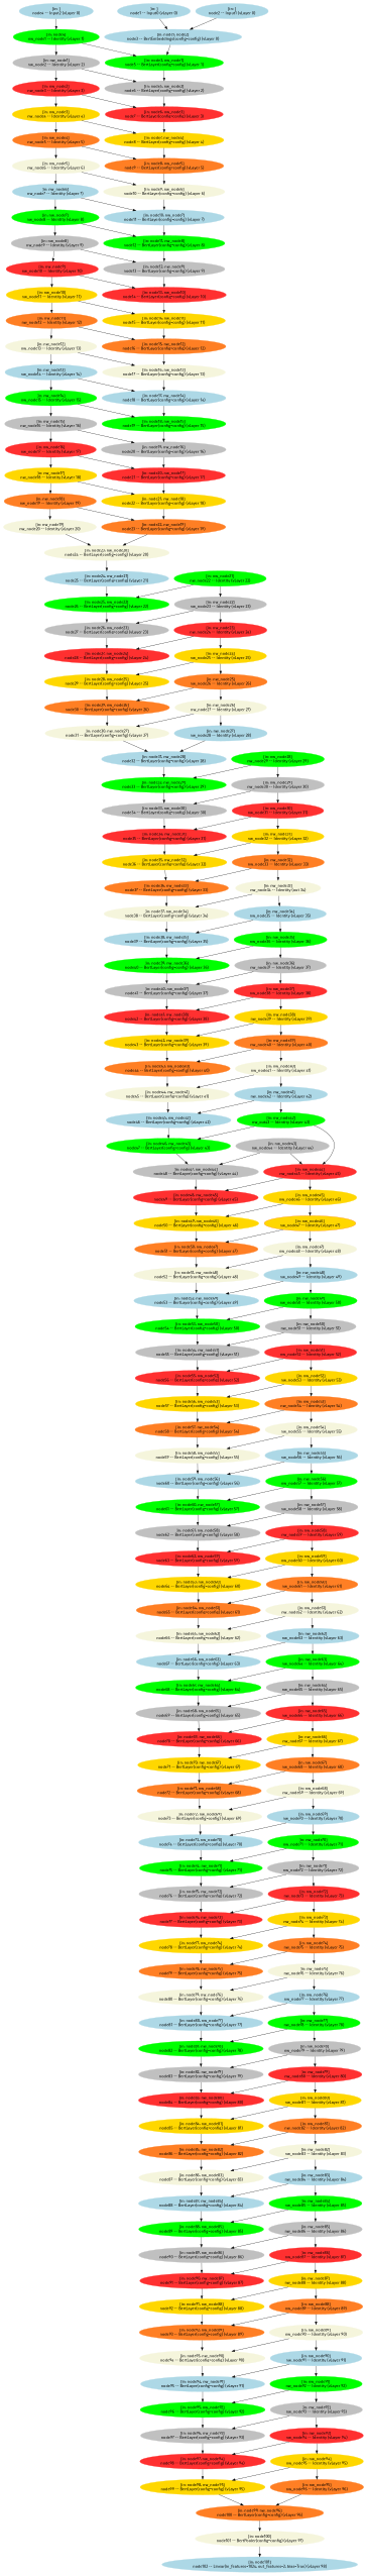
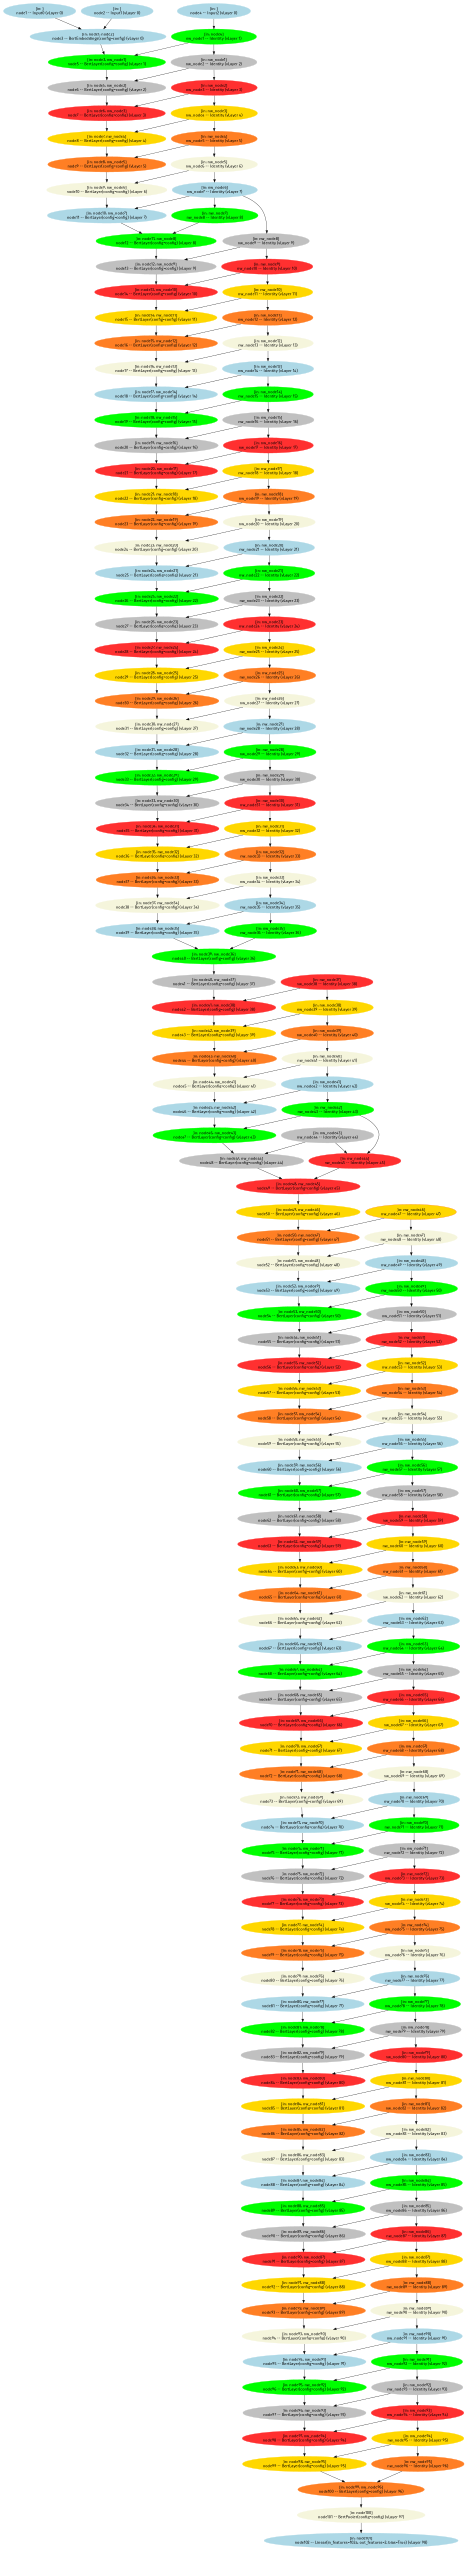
  digraph {
    fontname="Fira Sans"
    node [color=lightblue fontname="Fira Sans" style=filled]
    edge [fontname="Fira Sans"]
    n1 [label="[in: node1, node2]\nnode3 -- BertEmbeddings(config=config) (vLayer 0)"]
    n2 [color=green label="[in: node3, nw_node1]\nnode5 -- BertLayer(config=config) (vLayer 1)"]
    n3 [color=grey label="[in: node5, nw_node2]\nnode6 -- BertLayer(config=config) (vLayer 2)"]
    n4 [color=firebrick1 label="[in: node6, nw_node3]\nnode7 -- BertLayer(config=config) (vLayer 3)"]
    n5 [color=gold label="[in: node7, nw_node4]\nnode8 -- BertLayer(config=config) (vLayer 4)"]
    n6 [color=chocolate1 label="[in: node8, nw_node5]\nnode9 -- BertLayer(config=config) (vLayer 5)"]
    n7 [color=beige label="[in: node9, nw_node6]\nnode10 -- BertLayer(config=config) (vLayer 6)"]
    n8 [label="[in: node10, nw_node7]\nnode11 -- BertLayer(config=config) (vLayer 7)"]
    n9 [color=green label="[in: node11, nw_node8]\nnode12 -- BertLayer(config=config) (vLayer 8)"]
    n10 [color=grey label="[in: node12, nw_node9]\nnode13 -- BertLayer(config=config) (vLayer 9)"]
    n11 [color=firebrick1 label="[in: node13, nw_node10]\nnode14 -- BertLayer(config=config) (vLayer 10)"]
    n12 [color=gold label="[in: node14, nw_node11]\nnode15 -- BertLayer(config=config) (vLayer 11)"]
    n13 [color=chocolate1 label="[in: node15, nw_node12]\nnode16 -- BertLayer(config=config) (vLayer 12)"]
    n14 [color=beige label="[in: node16, nw_node13]\nnode17 -- BertLayer(config=config) (vLayer 13)"]
    n15 [label="[in: node17, nw_node14]\nnode18 -- BertLayer(config=config) (vLayer 14)"]
    n16 [color=green label="[in: node18, nw_node15]\nnode19 -- BertLayer(config=config) (vLayer 15)"]
    n17 [color=grey label="[in: node19, nw_node16]\nnode20 -- BertLayer(config=config) (vLayer 16)"]
    n18 [color=firebrick1 label="[in: node20, nw_node17]\nnode21 -- BertLayer(config=config) (vLayer 17)"]
    n19 [color=gold label="[in: node21, nw_node18]\nnode22 -- BertLayer(config=config) (vLayer 18)"]
    n20 [color=chocolate1 label="[in: node22, nw_node19]\nnode23 -- BertLayer(config=config) (vLayer 19)"]
    n21 [color=beige label="[in: node23, nw_node20]\nnode24 -- BertLayer(config=config) (vLayer 20)"]
    n22 [label="[in: node24, nw_node21]\nnode25 -- BertLayer(config=config) (vLayer 21)"]
    n23 [color=green label="[in: node25, nw_node22]\nnode26 -- BertLayer(config=config) (vLayer 22)"]
    n24 [color=grey label="[in: node26, nw_node23]\nnode27 -- BertLayer(config=config) (vLayer 23)"]
    n25 [color=firebrick1 label="[in: node27, nw_node24]\nnode28 -- BertLayer(config=config) (vLayer 24)"]
    n26 [color=gold label="[in: node28, nw_node25]\nnode29 -- BertLayer(config=config) (vLayer 25)"]
    n27 [color=chocolate1 label="[in: node29, nw_node26]\nnode30 -- BertLayer(config=config) (vLayer 26)"]
    n28 [color=beige label="[in: node30, nw_node27]\nnode31 -- BertLayer(config=config) (vLayer 27)"]
    n29 [label="[in: node31, nw_node28]\nnode32 -- BertLayer(config=config) (vLayer 28)"]
    n30 [color=green label="[in: node32, nw_node29]\nnode33 -- BertLayer(config=config) (vLayer 29)"]
    n31 [color=grey label="[in: node33, nw_node30]\nnode34 -- BertLayer(config=config) (vLayer 30)"]
    n32 [color=firebrick1 label="[in: node34, nw_node31]\nnode35 -- BertLayer(config=config) (vLayer 31)"]
    n33 [color=gold label="[in: node35, nw_node32]\nnode36 -- BertLayer(config=config) (vLayer 32)"]
    n34 [color=chocolate1 label="[in: node36, nw_node33]\nnode37 -- BertLayer(config=config) (vLayer 33)"]
    n35 [color=beige label="[in: node37, nw_node34]\nnode38 -- BertLayer(config=config) (vLayer 34)"]
    n36 [label="[in: node38, nw_node35]\nnode39 -- BertLayer(config=config) (vLayer 35)"]
    n37 [color=green label="[in: node39, nw_node36]\nnode40 -- BertLayer(config=config) (vLayer 36)"]
    n38 [color=grey label="[in: node40, nw_node37]\nnode41 -- BertLayer(config=config) (vLayer 37)"]
    n39 [color=firebrick1 label="[in: node41, nw_node38]\nnode42 -- BertLayer(config=config) (vLayer 38)"]
    n40 [color=gold label="[in: node42, nw_node39]\nnode43 -- BertLayer(config=config) (vLayer 39)"]
    n41 [color=chocolate1 label="[in: node43, nw_node40]\nnode44 -- BertLayer(config=config) (vLayer 40)"]
    n42 [color=beige label="[in: node44, nw_node41]\nnode45 -- BertLayer(config=config) (vLayer 41)"]
    n43 [label="[in: node45, nw_node42]\nnode46 -- BertLayer(config=config) (vLayer 42)"]
    n44 [color=green label="[in: node46, nw_node43]\nnode47 -- BertLayer(config=config) (vLayer 43)"]
    n45 [color=grey label="[in: node47, nw_node44]\nnode48 -- BertLayer(config=config) (vLayer 44)"]
    n46 [color=firebrick1 label="[in: node48, nw_node45]\nnode49 -- BertLayer(config=config) (vLayer 45)"]
    n47 [color=gold label="[in: node49, nw_node46]\nnode50 -- BertLayer(config=config) (vLayer 46)"]
    n48 [color=chocolate1 label="[in: node50, nw_node47]\nnode51 -- BertLayer(config=config) (vLayer 47)"]
    n49 [color=beige label="[in: node51, nw_node48]\nnode52 -- BertLayer(config=config) (vLayer 48)"]
    n50 [label="[in: node52, nw_node49]\nnode53 -- BertLayer(config=config) (vLayer 49)"]
    n51 [color=green label="[in: node53, nw_node50]\nnode54 -- BertLayer(config=config) (vLayer 50)"]
    n52 [color=grey label="[in: node54, nw_node51]\nnode55 -- BertLayer(config=config) (vLayer 51)"]
    n53 [color=firebrick1 label="[in: node55, nw_node52]\nnode56 -- BertLayer(config=config) (vLayer 52)"]
    n54 [color=gold label="[in: node56, nw_node53]\nnode57 -- BertLayer(config=config) (vLayer 53)"]
    n55 [color=chocolate1 label="[in: node57, nw_node54]\nnode58 -- BertLayer(config=config) (vLayer 54)"]
    n56 [color=beige label="[in: node58, nw_node55]\nnode59 -- BertLayer(config=config) (vLayer 55)"]
    n57 [label="[in: node59, nw_node56]\nnode60 -- BertLayer(config=config) (vLayer 56)"]
    n58 [color=green label="[in: node60, nw_node57]\nnode61 -- BertLayer(config=config) (vLayer 57)"]
    n59 [color=grey label="[in: node61, nw_node58]\nnode62 -- BertLayer(config=config) (vLayer 58)"]
    n60 [color=firebrick1 label="[in: node62, nw_node59]\nnode63 -- BertLayer(config=config) (vLayer 59)"]
    n61 [color=gold label="[in: node63, nw_node60]\nnode64 -- BertLayer(config=config) (vLayer 60)"]
    n62 [color=chocolate1 label="[in: node64, nw_node61]\nnode65 -- BertLayer(config=config) (vLayer 61)"]
    n63 [color=beige label="[in: node65, nw_node62]\nnode66 -- BertLayer(config=config) (vLayer 62)"]
    n64 [label="[in: node66, nw_node63]\nnode67 -- BertLayer(config=config) (vLayer 63)"]
    n65 [color=green label="[in: node67, nw_node64]\nnode68 -- BertLayer(config=config) (vLayer 64)"]
    n66 [color=grey label="[in: node68, nw_node65]\nnode69 -- BertLayer(config=config) (vLayer 65)"]
    n67 [color=firebrick1 label="[in: node69, nw_node66]\nnode70 -- BertLayer(config=config) (vLayer 66)"]
    n68 [color=gold label="[in: node70, nw_node67]\nnode71 -- BertLayer(config=config) (vLayer 67)"]
    n69 [color=chocolate1 label="[in: node71, nw_node68]\nnode72 -- BertLayer(config=config) (vLayer 68)"]
    n70 [color=beige label="[in: node72, nw_node69]\nnode73 -- BertLayer(config=config) (vLayer 69)"]
    n71 [label="[in: node73, nw_node70]\nnode74 -- BertLayer(config=config) (vLayer 70)"]
    n72 [color=green label="[in: node74, nw_node71]\nnode75 -- BertLayer(config=config) (vLayer 71)"]
    n73 [color=grey label="[in: node75, nw_node72]\nnode76 -- BertLayer(config=config) (vLayer 72)"]
    n74 [color=firebrick1 label="[in: node76, nw_node73]\nnode77 -- BertLayer(config=config) (vLayer 73)"]
    n75 [color=gold label="[in: node77, nw_node74]\nnode78 -- BertLayer(config=config) (vLayer 74)"]
    n76 [color=chocolate1 label="[in: node78, nw_node75]\nnode79 -- BertLayer(config=config) (vLayer 75)"]
    n77 [color=beige label="[in: node79, nw_node76]\nnode80 -- BertLayer(config=config) (vLayer 76)"]
    n78 [label="[in: node80, nw_node77]\nnode81 -- BertLayer(config=config) (vLayer 77)"]
    n79 [color=green label="[in: node81, nw_node78]\nnode82 -- BertLayer(config=config) (vLayer 78)"]
    n80 [color=grey label="[in: node82, nw_node79]\nnode83 -- BertLayer(config=config) (vLayer 79)"]
    n81 [color=firebrick1 label="[in: node83, nw_node80]\nnode84 -- BertLayer(config=config) (vLayer 80)"]
    n82 [color=gold label="[in: node84, nw_node81]\nnode85 -- BertLayer(config=config) (vLayer 81)"]
    n83 [color=chocolate1 label="[in: node85, nw_node82]\nnode86 -- BertLayer(config=config) (vLayer 82)"]
    n84 [color=beige label="[in: node86, nw_node83]\nnode87 -- BertLayer(config=config) (vLayer 83)"]
    n85 [label="[in: node87, nw_node84]\nnode88 -- BertLayer(config=config) (vLayer 84)"]
    n86 [color=green label="[in: node88, nw_node85]\nnode89 -- BertLayer(config=config) (vLayer 85)"]
    n87 [color=grey label="[in: node89, nw_node86]\nnode90 -- BertLayer(config=config) (vLayer 86)"]
    n88 [color=firebrick1 label="[in: node90, nw_node87]\nnode91 -- BertLayer(config=config) (vLayer 87)"]
    n89 [color=gold label="[in: node91, nw_node88]\nnode92 -- BertLayer(config=config) (vLayer 88)"]
    n90 [color=chocolate1 label="[in: node92, nw_node89]\nnode93 -- BertLayer(config=config) (vLayer 89)"]
    n91 [color=beige label="[in: node93, nw_node90]\nnode94 -- BertLayer(config=config) (vLayer 90)"]
    n92 [label="[in: node94, nw_node91]\nnode95 -- BertLayer(config=config) (vLayer 91)"]
    n93 [color=green label="[in: node95, nw_node92]\nnode96 -- BertLayer(config=config) (vLayer 92)"]
    n94 [color=grey label="[in: node96, nw_node93]\nnode97 -- BertLayer(config=config) (vLayer 93)"]
    n95 [color=firebrick1 label="[in: node97, nw_node94]\nnode98 -- BertLayer(config=config) (vLayer 94)"]
    n96 [color=gold label="[in: node98, nw_node95]\nnode99 -- BertLayer(config=config) (vLayer 95)"]
    n97 [color=chocolate1 label="[in: node99, nw_node96]\nnode100 -- BertLayer(config=config) (vLayer 96)"]
    n98 [color=beige label="[in: node100]\nnode101 -- BertPooler(config=config) (vLayer 97)"]
    n99 [label="[in: node101]\nnode102 -- Linear(in_features=1024, out_features=2, bias=True) (vLayer 98)"]
    n100 [label="[in: ]\nnode1 -- Input0 (vLayer 0)"]
    n101 [label="[in: ]\nnode2 -- Input1 (vLayer 0)"]
    n102 [label="[in: ]\nnode4 -- Input2 (vLayer 0)"]
    n103 [color=green label="[in: node4]\nnw_node1 -- Identity (vLayer 1)"]
    n104 [color=grey label="[in: nw_node1]\nnw_node2 -- Identity (vLayer 2)"]
    n105 [color=firebrick1 label="[in: nw_node2]\nnw_node3 -- Identity (vLayer 3)"]
    n106 [color=gold label="[in: nw_node3]\nnw_node4 -- Identity (vLayer 4)"]
    n107 [color=chocolate1 label="[in: nw_node4]\nnw_node5 -- Identity (vLayer 5)"]
    n108 [color=beige label="[in: nw_node5]\nnw_node6 -- Identity (vLayer 6)"]
    n109 [label="[in: nw_node6]\nnw_node7 -- Identity (vLayer 7)"]
    n110 [color=green label="[in: nw_node7]\nnw_node8 -- Identity (vLayer 8)"]
    n111 [color=grey label="[in: nw_node8]\nnw_node9 -- Identity (vLayer 9)"]
    n112 [color=firebrick1 label="[in: nw_node9]\nnw_node10 -- Identity (vLayer 10)"]
    n113 [color=gold label="[in: nw_node10]\nnw_node11 -- Identity (vLayer 11)"]
    n114 [color=chocolate1 label="[in: nw_node11]\nnw_node12 -- Identity (vLayer 12)"]
    n115 [color=beige label="[in: nw_node12]\nnw_node13 -- Identity (vLayer 13)"]
    n116 [label="[in: nw_node13]\nnw_node14 -- Identity (vLayer 14)"]
    n117 [color=green label="[in: nw_node14]\nnw_node15 -- Identity (vLayer 15)"]
    n118 [color=grey label="[in: nw_node15]\nnw_node16 -- Identity (vLayer 16)"]
    n119 [color=firebrick1 label="[in: nw_node16]\nnw_node17 -- Identity (vLayer 17)"]
    n120 [color=gold label="[in: nw_node17]\nnw_node18 -- Identity (vLayer 18)"]
    n121 [color=chocolate1 label="[in: nw_node18]\nnw_node19 -- Identity (vLayer 19)"]
    n122 [color=beige label="[in: nw_node19]\nnw_node20 -- Identity (vLayer 20)"]
+   n123 [label="[in: nw_node20]\nnw_node21 -- Identity (vLayer 21)"]
    n124 [color=green label="[in: nw_node21]\nnw_node22 -- Identity (vLayer 22)"]
    n125 [color=grey label="[in: nw_node22]\nnw_node23 -- Identity (vLayer 23)"]
    n126 [color=firebrick1 label="[in: nw_node23]\nnw_node24 -- Identity (vLayer 24)"]
    n127 [color=gold label="[in: nw_node24]\nnw_node25 -- Identity (vLayer 25)"]
    n128 [color=chocolate1 label="[in: nw_node25]\nnw_node26 -- Identity (vLayer 26)"]
    n129 [color=beige label="[in: nw_node26]\nnw_node27 -- Identity (vLayer 27)"]
    n130 [label="[in: nw_node27]\nnw_node28 -- Identity (vLayer 28)"]
    n131 [color=green label="[in: nw_node28]\nnw_node29 -- Identity (vLayer 29)"]
    n132 [color=grey label="[in: nw_node29]\nnw_node30 -- Identity (vLayer 30)"]
    n133 [color=firebrick1 label="[in: nw_node30]\nnw_node31 -- Identity (vLayer 31)"]
    n134 [color=gold label="[in: nw_node31]\nnw_node32 -- Identity (vLayer 32)"]
    n135 [color=chocolate1 label="[in: nw_node32]\nnw_node33 -- Identity (vLayer 33)"]
-   n136 [color=beige label="[in: nw_node33]\nnw_node34 -- Identity (out 34)"]
+   n136 [color=beige label="[in: nw_node33]\nnw_node34 -- Identity (vLayer 34)"]
    n137 [label="[in: nw_node34]\nnw_node35 -- Identity (vLayer 35)"]
    n138 [color=green label="[in: nw_node35]\nnw_node36 -- Identity (vLayer 36)"]
-   n139 [color=grey label="[in: nw_node36]\nnw_node37 -- Identity (vLayer 37)"]
    n140 [color=firebrick1 label="[in: nw_node37]\nnw_node38 -- Identity (vLayer 38)"]
    n141 [color=gold label="[in: nw_node38]\nnw_node39 -- Identity (vLayer 39)"]
    n142 [color=chocolate1 label="[in: nw_node39]\nnw_node40 -- Identity (vLayer 40)"]
    n143 [color=beige label="[in: nw_node40]\nnw_node41 -- Identity (vLayer 41)"]
    n144 [label="[in: nw_node41]\nnw_node42 -- Identity (vLayer 42)"]
-   n145 [color=green label="[in: nw_node42]\nnw_out43 -- Identity (vLayer 43)"]
+   n145 [color=green label="[in: nw_node42]\nnw_node43 -- Identity (vLayer 43)"]
    n146 [color=firebrick1 label="[in: nw_node44]\nnw_node45 -- Identity (vLayer 45)"]
    n147 [color=grey label="[in: nw_node43]\nnw_node44 -- Identity (vLayer 44)"]
-   n148 [color=gold label="[in: nw_node45]\nnw_node46 -- Identity (vLayer 46)"]
    n149 [color=chocolate1 fillcolor=gold label="[in: nw_node46]\nnw_node47 -- Identity (vLayer 47)"]
    n150 [color=beige label="[in: nw_node47]\nnw_node48 -- Identity (vLayer 48)"]
    n151 [label="[in: nw_node48]\nnw_node49 -- Identity (vLayer 49)"]
    n152 [color=green label="[in: nw_node49]\nnw_node50 -- Identity (vLayer 50)"]
    n153 [color=grey label="[in: nw_node50]\nnw_node51 -- Identity (vLayer 51)"]
    n154 [color=firebrick1 label="[in: nw_node51]\nnw_node52 -- Identity (vLayer 52)"]
    n155 [color=gold label="[in: nw_node52]\nnw_node53 -- Identity (vLayer 53)"]
    n156 [color=chocolate1 label="[in: nw_node53]\nnw_node54 -- Identity (vLayer 54)"]
    n157 [color=beige label="[in: nw_node54]\nnw_node55 -- Identity (vLayer 55)"]
    n158 [label="[in: nw_node55]\nnw_node56 -- Identity (vLayer 56)"]
    n159 [color=green label="[in: nw_node56]\nnw_node57 -- Identity (vLayer 57)"]
    n160 [color=grey label="[in: nw_node57]\nnw_node58 -- Identity (vLayer 58)"]
    n161 [color=firebrick1 label="[in: nw_node58]\nnw_node59 -- Identity (vLayer 59)"]
    n162 [color=gold label="[in: nw_node59]\nnw_node60 -- Identity (vLayer 60)"]
    n163 [color=chocolate1 label="[in: nw_node60]\nnw_node61 -- Identity (vLayer 61)"]
    n164 [color=beige label="[in: nw_node61]\nnw_node62 -- Identity (vLayer 62)"]
    n165 [label="[in: nw_node62]\nnw_node63 -- Identity (vLayer 63)"]
    n166 [color=green label="[in: nw_node63]\nnw_node64 -- Identity (vLayer 64)"]
    n167 [color=grey label="[in: nw_node64]\nnw_node65 -- Identity (vLayer 65)"]
    n168 [color=firebrick1 label="[in: nw_node65]\nnw_node66 -- Identity (vLayer 66)"]
    n169 [color=gold label="[in: nw_node66]\nnw_node67 -- Identity (vLayer 67)"]
    n170 [color=chocolate1 label="[in: nw_node67]\nnw_node68 -- Identity (vLayer 68)"]
    n171 [color=beige label="[in: nw_node68]\nnw_node69 -- Identity (vLayer 69)"]
    n172 [label="[in: nw_node69]\nnw_node70 -- Identity (vLayer 70)"]
    n173 [color=green label="[in: nw_node70]\nnw_node71 -- Identity (vLayer 71)"]
    n174 [color=grey label="[in: nw_node71]\nnw_node72 -- Identity (vLayer 72)"]
    n175 [color=firebrick1 label="[in: nw_node72]\nnw_node73 -- Identity (vLayer 73)"]
    n176 [color=gold label="[in: nw_node73]\nnw_node74 -- Identity (vLayer 74)"]
    n177 [color=chocolate1 label="[in: nw_node74]\nnw_node75 -- Identity (vLayer 75)"]
    n178 [color=beige label="[in: nw_node75]\nnw_node76 -- Identity (vLayer 76)"]
    n179 [label="[in: nw_node76]\nnw_node77 -- Identity (vLayer 77)"]
    n180 [color=green label="[in: nw_node77]\nnw_node78 -- Identity (vLayer 78)"]
    n181 [color=grey label="[in: nw_node78]\nnw_node79 -- Identity (vLayer 79)"]
    n182 [color=firebrick1 label="[in: nw_node79]\nnw_node80 -- Identity (vLayer 80)"]
    n183 [color=gold label="[in: nw_node80]\nnw_node81 -- Identity (vLayer 81)"]
    n184 [color=chocolate1 label="[in: nw_node81]\nnw_node82 -- Identity (vLayer 82)"]
    n185 [color=beige label="[in: nw_node82]\nnw_node83 -- Identity (vLayer 83)"]
    n186 [label="[in: nw_node83]\nnw_node84 -- Identity (vLayer 84)"]
    n187 [color=green label="[in: nw_node84]\nnw_node85 -- Identity (vLayer 85)"]
    n188 [color=grey label="[in: nw_node85]\nnw_node86 -- Identity (vLayer 86)"]
    n189 [color=firebrick1 label="[in: nw_node86]\nnw_node87 -- Identity (vLayer 87)"]
    n190 [color=gold label="[in: nw_node87]\nnw_node88 -- Identity (vLayer 88)"]
    n191 [color=chocolate1 label="[in: nw_node88]\nnw_node89 -- Identity (vLayer 89)"]
    n192 [color=beige label="[in: nw_node89]\nnw_node90 -- Identity (vLayer 90)"]
    n193 [label="[in: nw_node90]\nnw_node91 -- Identity (vLayer 91)"]
    n194 [color=green label="[in: nw_node91]\nnw_node92 -- Identity (vLayer 92)"]
    n195 [color=grey label="[in: nw_node92]\nnw_node93 -- Identity (vLayer 93)"]
    n196 [color=firebrick1 label="[in: nw_node93]\nnw_node94 -- Identity (vLayer 94)"]
    n197 [color=gold label="[in: nw_node94]\nnw_node95 -- Identity (vLayer 95)"]
    n198 [color=chocolate1 label="[in: nw_node95]\nnw_node96 -- Identity (vLayer 96)"]
    n1 -> n2
    n2 -> n3
    n3 -> n4
    n4 -> n5
    n5 -> n6
    n6 -> n7
    n7 -> n8
    n8 -> n9
    n9 -> n10
    n10 -> n11
    n11 -> n12
    n12 -> n13
    n13 -> n14
    n14 -> n15
    n15 -> n16
    n16 -> n17
    n17 -> n18
    n18 -> n19
    n19 -> n20
    n20 -> n21
    n21 -> n22
    n22 -> n23
    n23 -> n24
    n24 -> n25
    n25 -> n26
    n26 -> n27
    n27 -> n28
    n28 -> n29
    n29 -> n30
    n30 -> n31
    n31 -> n32
    n32 -> n33
    n33 -> n34
    n34 -> n35
    n35 -> n36
    n36 -> n37
    n37 -> n38
    n38 -> n39
    n39 -> n40
    n40 -> n41
    n41 -> n42
    n42 -> n43
    n43 -> n44
    n44 -> n45
    n45 -> n46
    n46 -> n47
    n47 -> n48
    n48 -> n49
    n49 -> n50
    n50 -> n51
    n51 -> n52
    n52 -> n53
    n53 -> n54
    n54 -> n55
    n55 -> n56
    n56 -> n57
    n57 -> n58
    n58 -> n59
    n59 -> n60
    n60 -> n61
    n61 -> n62
    n62 -> n63
    n63 -> n64
    n64 -> n65
    n65 -> n66
    n66 -> n67
    n67 -> n68
    n68 -> n69
    n69 -> n70
    n70 -> n71
    n71 -> n72
    n72 -> n73
    n73 -> n74
    n74 -> n75
    n75 -> n76
    n76 -> n77
    n77 -> n78
    n78 -> n79
    n79 -> n80
    n80 -> n81
    n81 -> n82
    n82 -> n83
    n83 -> n84
    n84 -> n85
    n85 -> n86
    n86 -> n87
    n87 -> n88
    n88 -> n89
    n89 -> n90
    n90 -> n91
    n91 -> n92
    n92 -> n93
    n93 -> n94
    n94 -> n95
    n95 -> n96
    n96 -> n97
    n97 -> n98
    n98 -> n99
    n100 -> n1
    n101 -> n1
    n102 -> n103
    n103 -> n2
    n103 -> n104
    n104 -> n3
    n104 -> n105
    n105 -> n4
    n105 -> n106
    n106 -> n5
    n106 -> n107
    n107 -> n6
    n107 -> n108
    n108 -> n7
    n108 -> n109
    n109 -> n8
    n109 -> n110
    n110 -> n9
-   n110 -> n111
+   n109 -> n111
    n111 -> n10
    n111 -> n112
    n112 -> n11
    n112 -> n113
    n113 -> n12
    n113 -> n114
    n114 -> n13
    n114 -> n115
    n115 -> n14
    n115 -> n116
    n116 -> n15
    n116 -> n117
    n117 -> n16
    n117 -> n118
    n118 -> n17
    n118 -> n119
    n119 -> n18
    n119 -> n120
    n120 -> n19
    n120 -> n121
    n121 -> n20
    n121 -> n122
    n122 -> n21
+   n122 -> n123
+   n123 -> n22
+   n123 -> n124
    n124 -> n23
    n124 -> n125
    n125 -> n24
    n125 -> n126
    n126 -> n25
    n126 -> n127
    n127 -> n26
    n127 -> n128
    n128 -> n27
    n128 -> n129
    n129 -> n28
    n129 -> n130
    n130 -> n29
+   n130 -> n131
    n131 -> n30
    n131 -> n132
    n132 -> n31
    n132 -> n133
    n133 -> n32
    n133 -> n134
    n134 -> n33
    n134 -> n135
    n135 -> n34
    n135 -> n136
    n136 -> n35
    n136 -> n137
    n137 -> n36
    n137 -> n138
    n138 -> n37
-   n138 -> n139
-   n139 -> n38
-   n139 -> n140
    n140 -> n39
    n140 -> n141
    n141 -> n40
    n141 -> n142
    n142 -> n41
    n142 -> n143
    n143 -> n42
    n143 -> n144
    n144 -> n43
    n144 -> n145
    n145 -> n44
    n145 -> n146
    n146 -> n46
-   n146 -> n148
    n147 -> n45
    n147 -> n146
-   n148 -> n47
-   n148 -> n149
    n149 -> n48
    n149 -> n150
    n150 -> n49
    n150 -> n151
    n151 -> n50
    n151 -> n152
    n152 -> n51
    n152 -> n153
    n153 -> n52
    n153 -> n154
    n154 -> n53
    n154 -> n155
    n155 -> n54
    n155 -> n156
    n156 -> n55
    n156 -> n157
    n157 -> n56
    n157 -> n158
    n158 -> n57
    n158 -> n159
    n159 -> n58
    n159 -> n160
    n160 -> n59
    n160 -> n161
    n161 -> n60
    n161 -> n162
    n162 -> n61
    n162 -> n163
    n163 -> n62
    n163 -> n164
    n164 -> n63
    n164 -> n165
    n165 -> n64
    n165 -> n166
    n166 -> n65
    n166 -> n167
    n167 -> n66
    n167 -> n168
    n168 -> n67
    n168 -> n169
    n169 -> n68
    n169 -> n170
    n170 -> n69
    n170 -> n171
    n171 -> n70
    n171 -> n172
    n172 -> n71
    n172 -> n173
    n173 -> n72
    n173 -> n174
    n174 -> n73
    n174 -> n175
    n175 -> n74
    n175 -> n176
    n176 -> n75
    n176 -> n177
    n177 -> n76
    n177 -> n178
    n178 -> n77
    n178 -> n179
    n179 -> n78
    n179 -> n180
    n180 -> n79
    n180 -> n181
    n181 -> n80
    n181 -> n182
    n182 -> n81
    n182 -> n183
    n183 -> n82
    n183 -> n184
    n184 -> n83
    n184 -> n185
    n185 -> n84
    n185 -> n186
    n186 -> n85
    n186 -> n187
    n187 -> n86
    n187 -> n188
    n188 -> n87
    n188 -> n189
    n189 -> n88
    n189 -> n190
    n190 -> n89
    n190 -> n191
    n191 -> n90
    n191 -> n192
    n192 -> n91
    n192 -> n193
    n193 -> n92
    n193 -> n194
    n194 -> n93
    n194 -> n195
    n195 -> n94
    n195 -> n196
    n196 -> n95
    n196 -> n197
    n197 -> n96
    n197 -> n198
    n198 -> n97
  }
